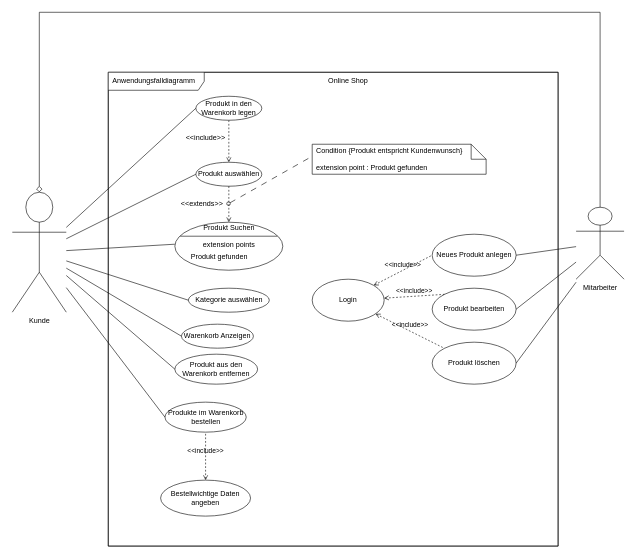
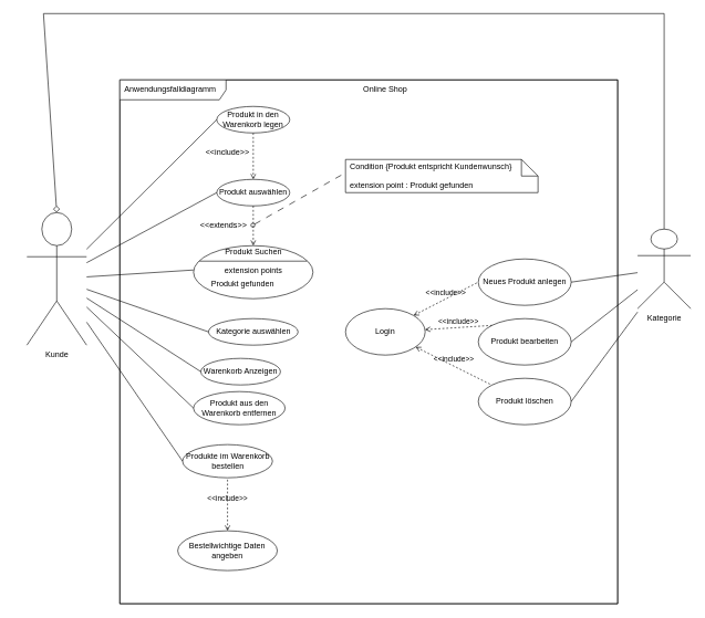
  <mxCell id="0" />
  <mxCell id="1" parent="0" />
- <mxCell id="2" value="Kunde" style="shape=umlActor;verticalLabelPosition=bottom;verticalAlign=top;html=1;" parent="1" vertex="1"><mxGeometry x="20" y="320" width="90" height="200" as="geometry" /></mxCell>
+ <mxCell id="2" value="Kunde" style="shape=umlActor;verticalLabelPosition=bottom;verticalAlign=top;html=1;" parent="1" vertex="1"><mxGeometry x="40" y="320" width="90" height="200" as="geometry" /></mxCell>
  <mxCell id="3" value="" style="swimlane;startSize=0;swimlaneLine=1;glass=0;" parent="1" vertex="1"><mxGeometry x="180" y="120" width="750" height="790" as="geometry"><mxRectangle x="220" y="-60" width="50" height="40" as="alternateBounds" /></mxGeometry></mxCell>
  <mxCell id="4" value="Produkt auswählen" style="ellipse;whiteSpace=wrap;html=1;" parent="3" vertex="1"><mxGeometry x="146" y="150" width="110" height="40" as="geometry" /></mxCell>
  <mxCell id="5" value="Warenkorb Anzeigen" style="ellipse;whiteSpace=wrap;html=1;" parent="3" vertex="1"><mxGeometry x="122" y="420" width="120" height="40" as="geometry" /></mxCell>
  <mxCell id="6" value="Kategorie&amp;nbsp;auswählen" style="ellipse;whiteSpace=wrap;html=1;" parent="3" vertex="1"><mxGeometry x="133.5" y="360" width="135" height="40" as="geometry" /></mxCell>
  <mxCell id="7" value="" style="html=1;verticalAlign=bottom;endArrow=open;rounded=0;endFill=0;exitX=0.5;exitY=1;exitDx=0;exitDy=0;dashed=1;entryX=0.5;entryY=0;entryDx=0;entryDy=0;" parent="3" source="4" target="10" edge="1"><mxGeometry width="80" relative="1" as="geometry"><mxPoint x="-53" y="270" as="sourcePoint" /><mxPoint x="127" y="290" as="targetPoint" /></mxGeometry></mxCell>
  <mxCell id="8" value="&amp;lt;&amp;lt;extends&amp;gt;&amp;gt;" style="text;html=1;align=center;verticalAlign=middle;resizable=0;points=[];autosize=1;strokeColor=none;fillColor=none;rotation=0;" parent="3" vertex="1"><mxGeometry x="111" y="210" width="90" height="20" as="geometry" /></mxCell>
  <mxCell id="9" value="" style="shape=ellipse;container=1;horizontal=1;horizontalStack=0;resizeParent=1;resizeParentMax=0;resizeLast=0;html=1;dashed=0;collapsible=0;glass=0;" parent="3" vertex="1"><mxGeometry x="111" y="250" width="180" height="80" as="geometry" /></mxCell>
  <mxCell id="10" value="Produkt Suchen" style="html=1;strokeColor=none;fillColor=none;align=center;verticalAlign=middle;rotatable=0;glass=0;" parent="9" vertex="1"><mxGeometry width="180" height="20" as="geometry" /></mxCell>
  <mxCell id="11" value="" style="line;strokeWidth=1;fillColor=none;rotatable=0;labelPosition=right;points=[];portConstraint=eastwest;dashed=0;resizeWidth=1;glass=0;" parent="9" vertex="1"><mxGeometry x="9" y="20" width="162" height="6.667" as="geometry" /></mxCell>
  <mxCell id="12" value="extension points" style="text;html=1;align=center;verticalAlign=middle;rotatable=0;glass=0;" parent="9" vertex="1"><mxGeometry y="26.667" width="180" height="20" as="geometry" /></mxCell>
  <mxCell id="13" value="Produkt gefunden" style="text;html=1;align=left;verticalAlign=middle;rotatable=0;spacingLeft=25;glass=0;" parent="9" vertex="1"><mxGeometry y="46.667" width="180" height="20" as="geometry" /></mxCell>
  <mxCell id="14" value="extension point : Produkt gefunden" style="shape=note2;boundedLbl=1;whiteSpace=wrap;html=1;size=25;verticalAlign=top;align=left;spacingLeft=5;glass=0;" parent="3" vertex="1"><mxGeometry x="340" y="120" width="290" height="50" as="geometry" /></mxCell>
  <mxCell id="15" value="Condition {Produkt entspricht Kundenwunsch}" style="resizeWidth=1;part=1;strokeColor=none;fillColor=none;align=left;spacingLeft=5;glass=0;" parent="14" vertex="1"><mxGeometry width="453.125" height="20" relative="1" as="geometry" /></mxCell>
  <mxCell id="16" value="&lt;br&gt;" style="endArrow=none;startArrow=oval;endFill=0;startFill=0;endSize=8;html=1;verticalAlign=bottom;dashed=1;labelBackgroundColor=none;dashPattern=10 10;rounded=0;entryX=0;entryY=1;entryDx=0;entryDy=0;exitX=0.994;exitY=0.453;exitDx=0;exitDy=0;exitPerimeter=0;" parent="3" source="8" target="15" edge="1"><mxGeometry width="160" relative="1" as="geometry"><mxPoint x="257" y="90" as="sourcePoint" /><mxPoint x="377" y="360" as="targetPoint" /></mxGeometry></mxCell>
  <mxCell id="17" style="edgeStyle=orthogonalEdgeStyle;rounded=0;orthogonalLoop=1;jettySize=auto;html=1;dashed=1;startArrow=none;startFill=0;endArrow=open;endFill=0;" parent="3" source="18" target="4" edge="1"><mxGeometry relative="1" as="geometry" /></mxCell>
  <mxCell id="18" value="Produkt in den Warenkorb legen" style="ellipse;whiteSpace=wrap;html=1;" parent="3" vertex="1"><mxGeometry x="146" y="40" width="110" height="40" as="geometry" /></mxCell>
  <mxCell id="19" value="&amp;lt;&amp;lt;include&amp;gt;&amp;gt;" style="text;html=1;align=center;verticalAlign=middle;resizable=0;points=[];autosize=1;strokeColor=none;fillColor=none;rotation=0;" parent="3" vertex="1"><mxGeometry x="122" y="100" width="80" height="20" as="geometry" /></mxCell>
  <mxCell id="20" value="Produkte im Warenkorb bestellen" style="ellipse;whiteSpace=wrap;html=1;" parent="3" vertex="1"><mxGeometry x="94.5" y="550" width="135.5" height="50" as="geometry" /></mxCell>
  <mxCell id="21" value="Bestellwichtige Daten angeben" style="ellipse;whiteSpace=wrap;html=1;" parent="3" vertex="1"><mxGeometry x="87.25" y="680" width="150" height="60" as="geometry" /></mxCell>
  <mxCell id="22" value="&amp;lt;&amp;lt;include&amp;gt;&amp;gt;" style="endArrow=none;startArrow=open;endFill=0;startFill=0;endSize=8;html=1;verticalAlign=bottom;dashed=1;labelBackgroundColor=none;rounded=0;entryX=0.5;entryY=1;entryDx=0;entryDy=0;exitX=0.5;exitY=0;exitDx=0;exitDy=0;" parent="3" source="21" target="20" edge="1"><mxGeometry width="160" relative="1" as="geometry"><mxPoint x="190" y="400" as="sourcePoint" /><mxPoint x="350" y="400" as="targetPoint" /></mxGeometry></mxCell>
  <mxCell id="23" value="Produkt aus den Warenkorb entfernen" style="ellipse;whiteSpace=wrap;html=1;" parent="3" vertex="1"><mxGeometry x="111" y="470" width="138" height="50" as="geometry" /></mxCell>
  <mxCell id="24" value="Online Shop" style="text;html=1;strokeColor=none;fillColor=none;align=center;verticalAlign=middle;whiteSpace=wrap;rounded=0;glass=0;" parent="3" vertex="1"><mxGeometry x="350" width="100" height="30" as="geometry" /></mxCell>
  <mxCell id="25" value="Login" style="ellipse;whiteSpace=wrap;html=1;glass=0;" parent="3" vertex="1"><mxGeometry x="340" y="345" width="120" height="70" as="geometry" /></mxCell>
  <mxCell id="26" value="Neues Produkt anlegen" style="ellipse;whiteSpace=wrap;html=1;glass=0;" parent="3" vertex="1"><mxGeometry x="540" y="270" width="140" height="70" as="geometry" /></mxCell>
  <mxCell id="27" value="Produkt bearbeiten" style="ellipse;whiteSpace=wrap;html=1;glass=0;" parent="3" vertex="1"><mxGeometry x="540" y="360" width="140" height="70" as="geometry" /></mxCell>
  <mxCell id="28" value="Produkt löschen" style="ellipse;whiteSpace=wrap;html=1;glass=0;" parent="3" vertex="1"><mxGeometry x="540" y="450" width="140" height="70" as="geometry" /></mxCell>
  <mxCell id="29" value="&amp;lt;&amp;lt;include&amp;gt;&amp;gt;" style="endArrow=none;startArrow=open;endFill=0;startFill=0;endSize=8;html=1;verticalAlign=bottom;dashed=1;labelBackgroundColor=none;rounded=0;entryX=0;entryY=0.5;entryDx=0;entryDy=0;exitX=1;exitY=0;exitDx=0;exitDy=0;" parent="3" source="25" target="26" edge="1"><mxGeometry width="160" relative="1" as="geometry"><mxPoint x="220.068" y="602.71" as="sourcePoint" /><mxPoint x="208.033" y="698.787" as="targetPoint" /><Array as="points" /></mxGeometry></mxCell>
  <mxCell id="30" value="&amp;lt;&amp;lt;include&amp;gt;&amp;gt;" style="endArrow=none;startArrow=open;endFill=0;startFill=0;endSize=8;html=1;verticalAlign=bottom;dashed=1;labelBackgroundColor=none;rounded=0;entryX=0;entryY=0;entryDx=0;entryDy=0;" parent="3" source="25" target="27" edge="1"><mxGeometry width="160" relative="1" as="geometry"><mxPoint x="459.2" y="377.68" as="sourcePoint" /><mxPoint x="520" y="435" as="targetPoint" /><Array as="points" /></mxGeometry></mxCell>
  <mxCell id="31" value="&amp;lt;&amp;lt;include&amp;gt;&amp;gt;" style="endArrow=none;startArrow=open;endFill=0;startFill=0;endSize=8;html=1;verticalAlign=bottom;dashed=1;labelBackgroundColor=none;rounded=0;entryX=0;entryY=0;entryDx=0;entryDy=0;" parent="3" source="25" target="28" edge="1"><mxGeometry width="160" relative="1" as="geometry"><mxPoint x="432.95" y="387.338" as="sourcePoint" /><mxPoint x="520.503" y="510.251" as="targetPoint" /><Array as="points" /></mxGeometry></mxCell>
  <mxCell id="32" value="Anwendungsfalldiagramm" style="shape=umlFrame;whiteSpace=wrap;html=1;width=160;height=30;boundedLbl=1;verticalAlign=middle;align=left;spacingLeft=5;strokeColor=default;fillColor=default;" parent="3" vertex="1"><mxGeometry width="750" height="790" as="geometry" /></mxCell>
  <mxCell id="33" value="" style="html=1;verticalAlign=bottom;endArrow=none;rounded=0;entryX=0;entryY=0.5;entryDx=0;entryDy=0;endFill=0;" parent="1" source="2" target="4" edge="1"><mxGeometry width="80" relative="1" as="geometry"><mxPoint x="120" y="288" as="sourcePoint" /><mxPoint x="225" y="260" as="targetPoint" /></mxGeometry></mxCell>
  <mxCell id="34" value="" style="html=1;verticalAlign=bottom;endArrow=none;rounded=0;endFill=0;entryX=0;entryY=0.5;entryDx=0;entryDy=0;" parent="1" source="2" target="6" edge="1"><mxGeometry width="80" relative="1" as="geometry"><mxPoint x="130" y="298" as="sourcePoint" /><mxPoint x="235" y="270" as="targetPoint" /></mxGeometry></mxCell>
  <mxCell id="35" value="" style="html=1;verticalAlign=bottom;endArrow=none;rounded=0;endFill=0;entryX=0;entryY=0.5;entryDx=0;entryDy=0;" parent="1" source="2" target="5" edge="1"><mxGeometry width="80" relative="1" as="geometry"><mxPoint x="120" y="304.286" as="sourcePoint" /><mxPoint x="227.309" y="314.506" as="targetPoint" /></mxGeometry></mxCell>
  <mxCell id="36" value="" style="html=1;verticalAlign=bottom;endArrow=none;rounded=0;endFill=0;exitX=0;exitY=0.5;exitDx=0;exitDy=0;" parent="1" source="12" target="2" edge="1"><mxGeometry width="80" relative="1" as="geometry"><mxPoint x="240" y="290" as="sourcePoint" /><mxPoint x="300" y="190" as="targetPoint" /></mxGeometry></mxCell>
  <mxCell id="37" value="" style="html=1;verticalAlign=bottom;endArrow=none;rounded=0;entryX=0;entryY=0.5;entryDx=0;entryDy=0;endFill=0;" parent="1" source="2" target="18" edge="1"><mxGeometry width="80" relative="1" as="geometry"><mxPoint x="120" y="298.276" as="sourcePoint" /><mxPoint x="336" y="290" as="targetPoint" /></mxGeometry></mxCell>
  <mxCell id="38" value="" style="html=1;verticalAlign=bottom;endArrow=none;rounded=0;endFill=0;entryX=0;entryY=0.5;entryDx=0;entryDy=0;" parent="1" source="2" target="20" edge="1"><mxGeometry width="80" relative="1" as="geometry"><mxPoint x="120" y="368.735" as="sourcePoint" /><mxPoint x="284.5" y="620" as="targetPoint" /></mxGeometry></mxCell>
  <mxCell id="39" value="" style="html=1;verticalAlign=bottom;endArrow=none;rounded=0;endFill=0;entryX=0;entryY=0.5;entryDx=0;entryDy=0;" parent="1" source="2" target="23" edge="1"><mxGeometry width="80" relative="1" as="geometry"><mxPoint x="120" y="385.919" as="sourcePoint" /><mxPoint x="284.5" y="700" as="targetPoint" /></mxGeometry></mxCell>
- <mxCell id="40" value="Mitarbeiter" style="shape=umlActor;verticalLabelPosition=bottom;verticalAlign=top;html=1;outlineConnect=0;glass=0;" parent="1" vertex="1"><mxGeometry x="960" y="345" width="80" height="120" as="geometry" /></mxCell>
+ <mxCell id="40" value="Kategorie" style="shape=umlActor;verticalLabelPosition=bottom;verticalAlign=top;html=1;outlineConnect=0;glass=0;" parent="1" vertex="1"><mxGeometry x="960" y="345" width="80" height="120" as="geometry" /></mxCell>
  <mxCell id="41" value="" style="endArrow=diamond;startArrow=none;endFill=0;startFill=0;endSize=8;html=1;verticalAlign=bottom;labelBackgroundColor=none;rounded=0;exitX=0.5;exitY=0;exitDx=0;exitDy=0;exitPerimeter=0;entryX=0.5;entryY=0;entryDx=0;entryDy=0;entryPerimeter=0;" parent="1" source="40" target="2" edge="1"><mxGeometry width="160" relative="1" as="geometry"><mxPoint x="990" y="50" as="sourcePoint" /><mxPoint x="710" y="50" as="targetPoint" /><Array as="points"><mxPoint x="1000" y="20" /><mxPoint x="65" y="20" /></Array></mxGeometry></mxCell>
  <mxCell id="42" value="" style="html=1;verticalAlign=bottom;endArrow=none;rounded=0;endFill=0;entryX=1;entryY=0.5;entryDx=0;entryDy=0;" parent="1" source="40" target="27" edge="1"><mxGeometry width="80" relative="1" as="geometry"><mxPoint x="970" y="475" as="sourcePoint" /><mxPoint x="837.48" y="534.36" as="targetPoint" /></mxGeometry></mxCell>
  <mxCell id="43" value="" style="html=1;verticalAlign=bottom;endArrow=none;rounded=0;endFill=0;entryX=1;entryY=0.5;entryDx=0;entryDy=0;" parent="1" target="28" edge="1"><mxGeometry width="80" relative="1" as="geometry"><mxPoint x="960" y="470" as="sourcePoint" /><mxPoint x="820" y="645" as="targetPoint" /></mxGeometry></mxCell>
  <mxCell id="44" value="" style="html=1;verticalAlign=bottom;endArrow=none;rounded=0;endFill=0;entryX=1;entryY=0.5;entryDx=0;entryDy=0;" parent="1" source="40" target="26" edge="1"><mxGeometry width="80" relative="1" as="geometry"><mxPoint x="970" y="446.429" as="sourcePoint" /><mxPoint x="870" y="525" as="targetPoint" /></mxGeometry></mxCell>
